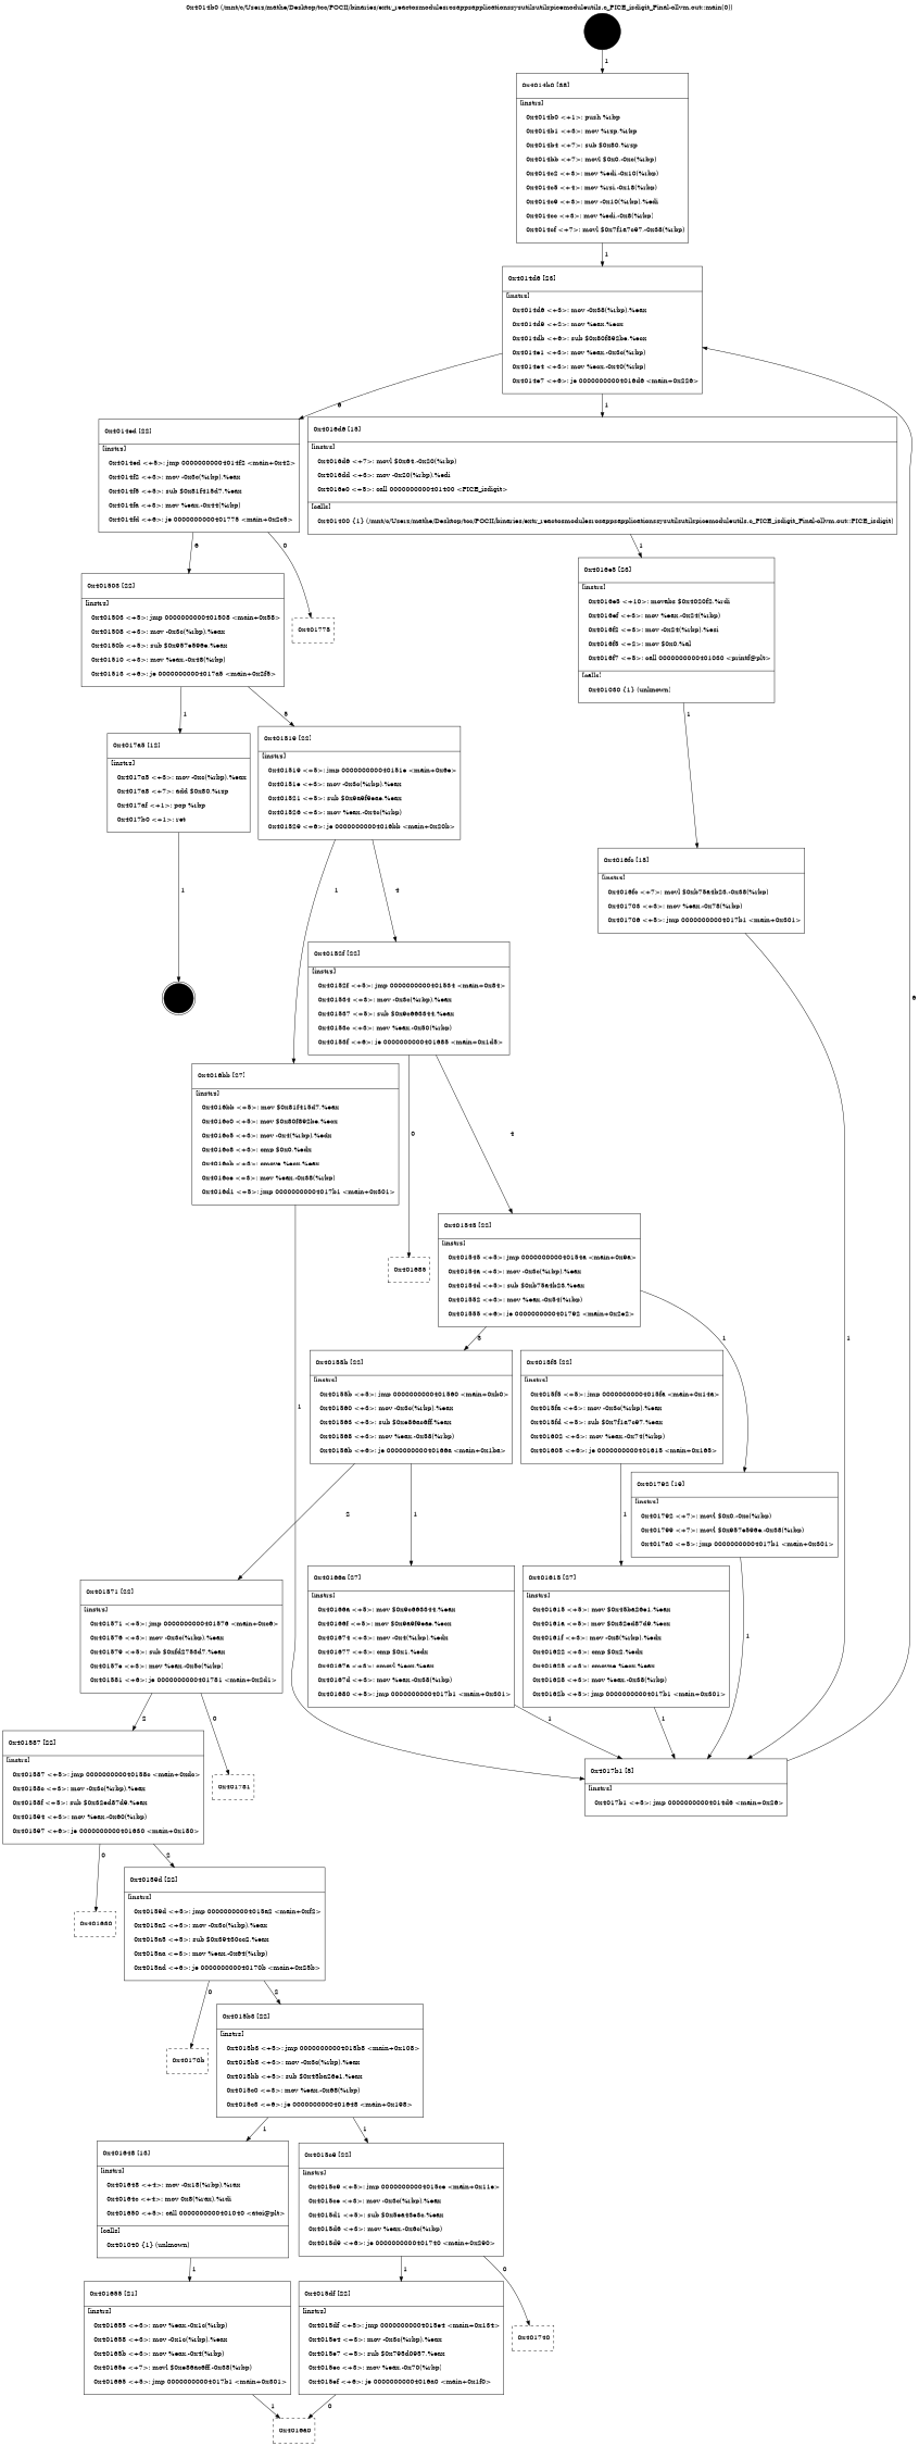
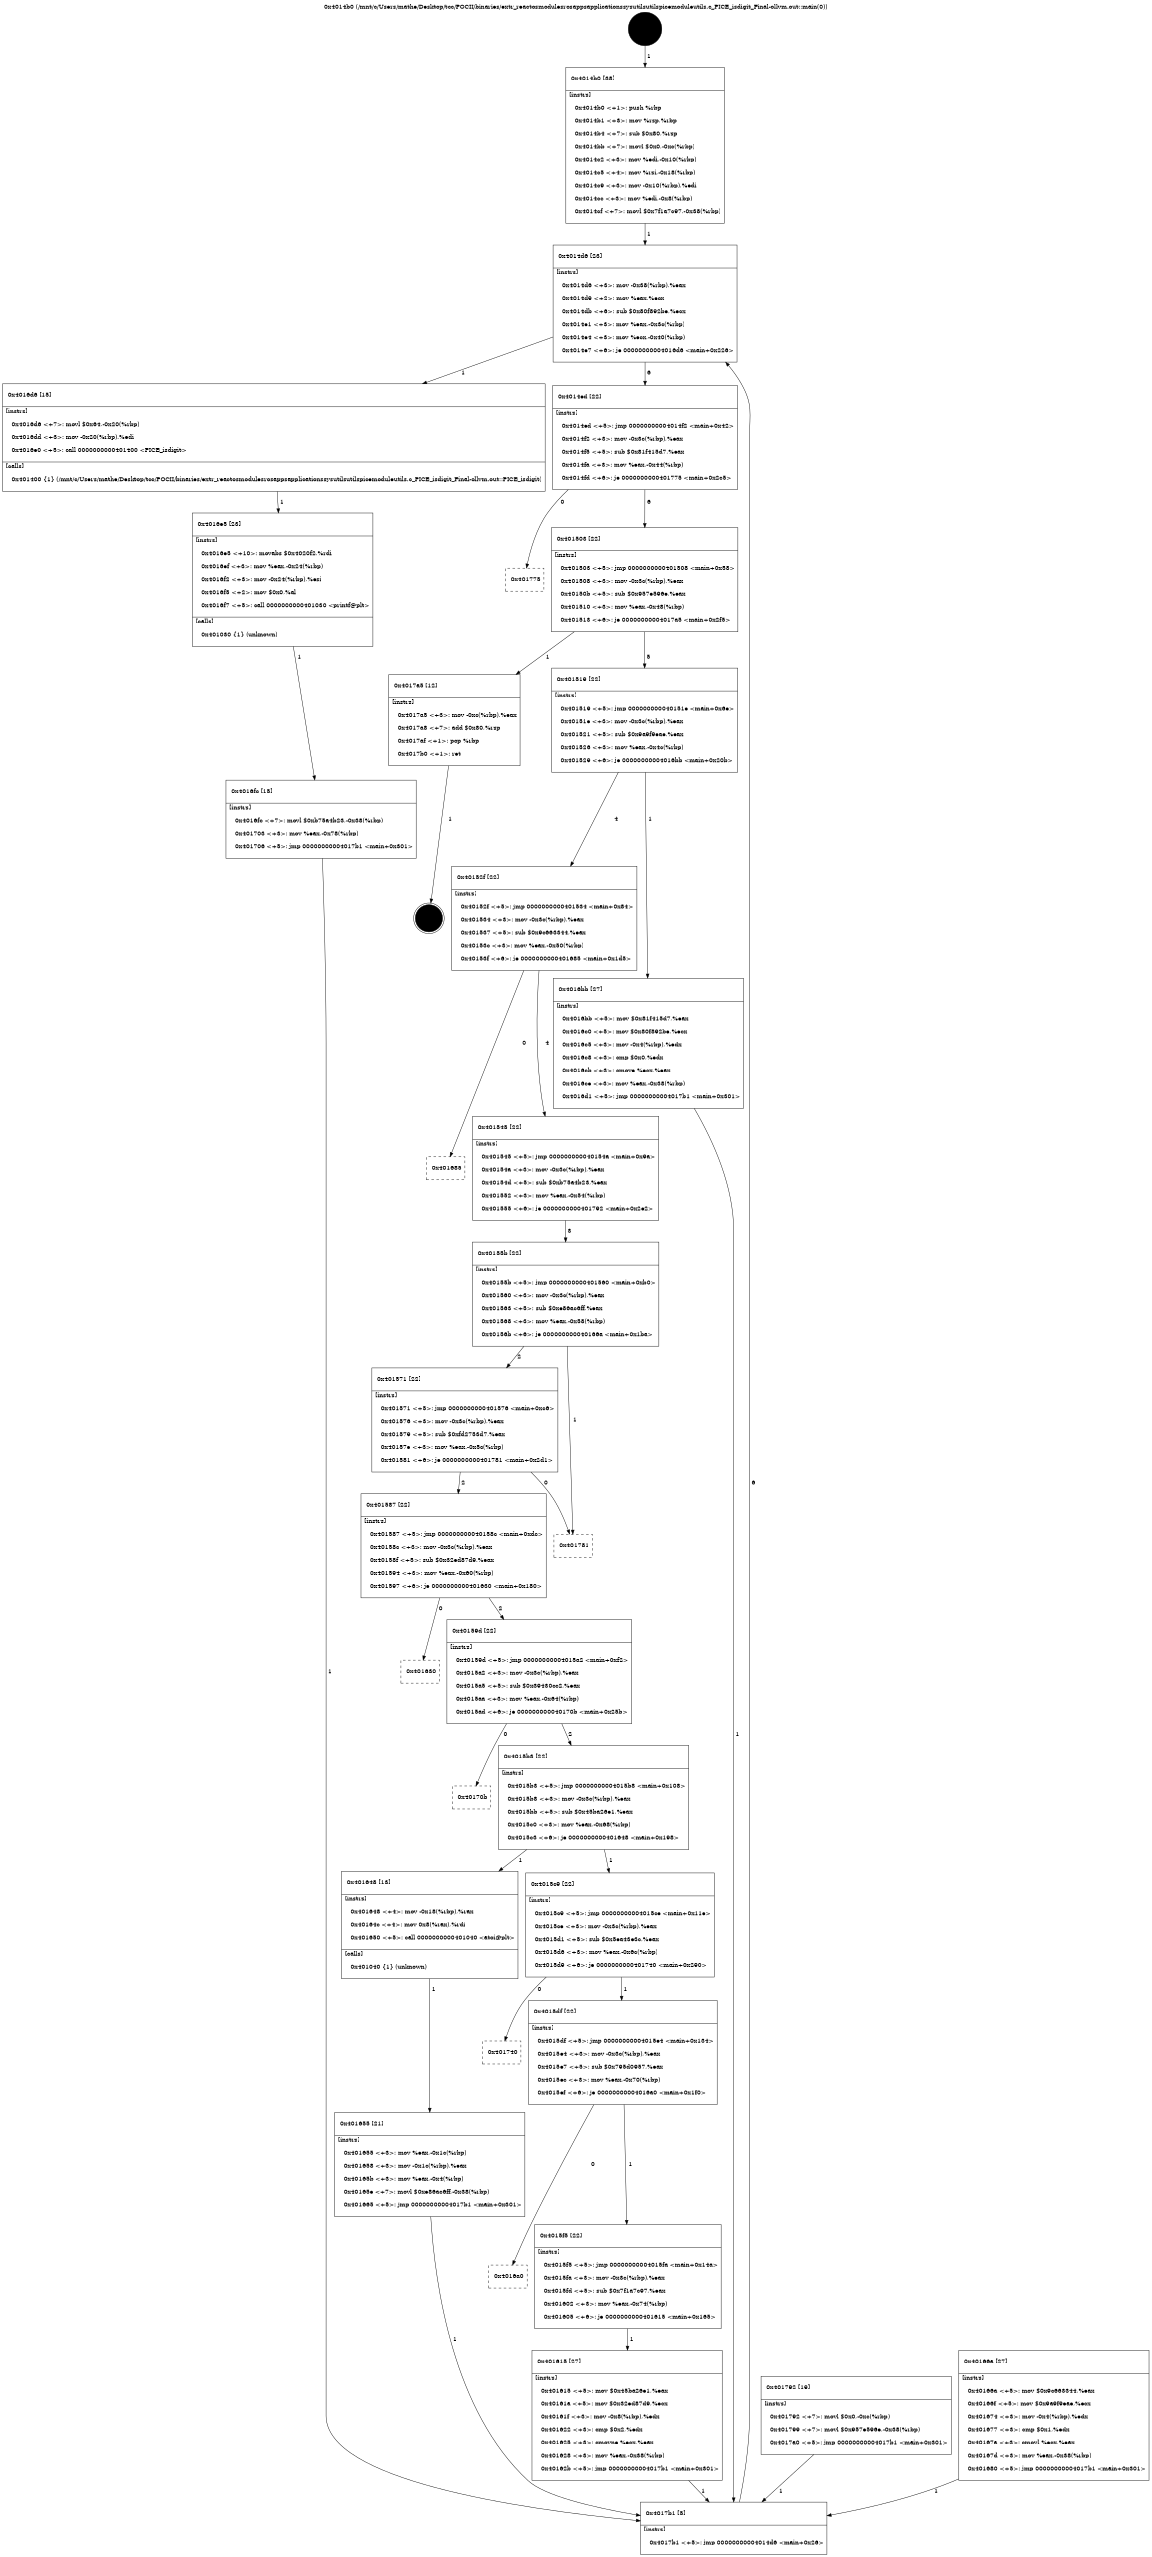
  digraph {
    label="0x4014b0 (/mnt/c/Users/mathe/Desktop/tcc/POCII/binaries/extr_reactosmodulesrosappsapplicationssysutilsutilspicemoduleutils.c_PICE_isdigit_Final-ollvm.out::main(0))"
    labelloc=t
    node [shape=record]
    Entry [fillcolor=black height=0.3 shape=circle style=filled width=0.3]
    n2 [label="{\n     0x4014b0 [38]\l\n     | [instrs]\l\n     &nbsp;&nbsp;0x4014b0 \<+1\>: push %rbp\l\n     &nbsp;&nbsp;0x4014b1 \<+3\>: mov %rsp,%rbp\l\n     &nbsp;&nbsp;0x4014b4 \<+7\>: sub $0x80,%rsp\l\n     &nbsp;&nbsp;0x4014bb \<+7\>: movl $0x0,-0xc(%rbp)\l\n     &nbsp;&nbsp;0x4014c2 \<+3\>: mov %edi,-0x10(%rbp)\l\n     &nbsp;&nbsp;0x4014c5 \<+4\>: mov %rsi,-0x18(%rbp)\l\n     &nbsp;&nbsp;0x4014c9 \<+3\>: mov -0x10(%rbp),%edi\l\n     &nbsp;&nbsp;0x4014cc \<+3\>: mov %edi,-0x8(%rbp)\l\n     &nbsp;&nbsp;0x4014cf \<+7\>: movl $0x7f1a7c97,-0x38(%rbp)\l\n  }"]
    n3 [label="{\n     0x4014d6 [23]\l\n     | [instrs]\l\n     &nbsp;&nbsp;0x4014d6 \<+3\>: mov -0x38(%rbp),%eax\l\n     &nbsp;&nbsp;0x4014d9 \<+2\>: mov %eax,%ecx\l\n     &nbsp;&nbsp;0x4014db \<+6\>: sub $0x80f892be,%ecx\l\n     &nbsp;&nbsp;0x4014e1 \<+3\>: mov %eax,-0x3c(%rbp)\l\n     &nbsp;&nbsp;0x4014e4 \<+3\>: mov %ecx,-0x40(%rbp)\l\n     &nbsp;&nbsp;0x4014e7 \<+6\>: je 00000000004016d6 \<main+0x226\>\l\n  }"]
    n4 [label="{\n     0x4016d6 [15]\l\n     | [instrs]\l\n     &nbsp;&nbsp;0x4016d6 \<+7\>: movl $0x64,-0x20(%rbp)\l\n     &nbsp;&nbsp;0x4016dd \<+3\>: mov -0x20(%rbp),%edi\l\n     &nbsp;&nbsp;0x4016e0 \<+5\>: call 0000000000401400 \<PICE_isdigit\>\l\n     | [calls]\l\n     &nbsp;&nbsp;0x401400 \{1\} (/mnt/c/Users/mathe/Desktop/tcc/POCII/binaries/extr_reactosmodulesrosappsapplicationssysutilsutilspicemoduleutils.c_PICE_isdigit_Final-ollvm.out::PICE_isdigit)\l\n  }"]
    n5 [label="{\n     0x4014ed [22]\l\n     | [instrs]\l\n     &nbsp;&nbsp;0x4014ed \<+5\>: jmp 00000000004014f2 \<main+0x42\>\l\n     &nbsp;&nbsp;0x4014f2 \<+3\>: mov -0x3c(%rbp),%eax\l\n     &nbsp;&nbsp;0x4014f5 \<+5\>: sub $0x81f415d7,%eax\l\n     &nbsp;&nbsp;0x4014fa \<+3\>: mov %eax,-0x44(%rbp)\l\n     &nbsp;&nbsp;0x4014fd \<+6\>: je 0000000000401775 \<main+0x2c5\>\l\n  }"]
    n6 [label="{\n     0x4016e5 [23]\l\n     | [instrs]\l\n     &nbsp;&nbsp;0x4016e5 \<+10\>: movabs $0x4020f2,%rdi\l\n     &nbsp;&nbsp;0x4016ef \<+3\>: mov %eax,-0x24(%rbp)\l\n     &nbsp;&nbsp;0x4016f2 \<+3\>: mov -0x24(%rbp),%esi\l\n     &nbsp;&nbsp;0x4016f5 \<+2\>: mov $0x0,%al\l\n     &nbsp;&nbsp;0x4016f7 \<+5\>: call 0000000000401030 \<printf@plt\>\l\n     | [calls]\l\n     &nbsp;&nbsp;0x401030 \{1\} (unknown)\l\n  }"]
    n7 [label="{\n     0x401775\l\n  }" style=dashed]
    n8 [label="{\n     0x401503 [22]\l\n     | [instrs]\l\n     &nbsp;&nbsp;0x401503 \<+5\>: jmp 0000000000401508 \<main+0x58\>\l\n     &nbsp;&nbsp;0x401508 \<+3\>: mov -0x3c(%rbp),%eax\l\n     &nbsp;&nbsp;0x40150b \<+5\>: sub $0x957e596e,%eax\l\n     &nbsp;&nbsp;0x401510 \<+3\>: mov %eax,-0x48(%rbp)\l\n     &nbsp;&nbsp;0x401513 \<+6\>: je 00000000004017a5 \<main+0x2f5\>\l\n  }"]
    n9 [label="{\n     0x4016fc [15]\l\n     | [instrs]\l\n     &nbsp;&nbsp;0x4016fc \<+7\>: movl $0xb75a4b23,-0x38(%rbp)\l\n     &nbsp;&nbsp;0x401703 \<+3\>: mov %eax,-0x78(%rbp)\l\n     &nbsp;&nbsp;0x401706 \<+5\>: jmp 00000000004017b1 \<main+0x301\>\l\n  }"]
    n10 [label="{\n     0x4017a5 [12]\l\n     | [instrs]\l\n     &nbsp;&nbsp;0x4017a5 \<+3\>: mov -0xc(%rbp),%eax\l\n     &nbsp;&nbsp;0x4017a8 \<+7\>: add $0x80,%rsp\l\n     &nbsp;&nbsp;0x4017af \<+1\>: pop %rbp\l\n     &nbsp;&nbsp;0x4017b0 \<+1\>: ret\l\n  }"]
    n11 [label="{\n     0x401519 [22]\l\n     | [instrs]\l\n     &nbsp;&nbsp;0x401519 \<+5\>: jmp 000000000040151e \<main+0x6e\>\l\n     &nbsp;&nbsp;0x40151e \<+3\>: mov -0x3c(%rbp),%eax\l\n     &nbsp;&nbsp;0x401521 \<+5\>: sub $0x9a9f9eae,%eax\l\n     &nbsp;&nbsp;0x401526 \<+3\>: mov %eax,-0x4c(%rbp)\l\n     &nbsp;&nbsp;0x401529 \<+6\>: je 00000000004016bb \<main+0x20b\>\l\n  }"]
    Exit [fillcolor=black height=0.3 peripheries=2 shape=circle style=filled width=0.3]
    n13 [label="{\n     0x4016bb [27]\l\n     | [instrs]\l\n     &nbsp;&nbsp;0x4016bb \<+5\>: mov $0x81f415d7,%eax\l\n     &nbsp;&nbsp;0x4016c0 \<+5\>: mov $0x80f892be,%ecx\l\n     &nbsp;&nbsp;0x4016c5 \<+3\>: mov -0x4(%rbp),%edx\l\n     &nbsp;&nbsp;0x4016c8 \<+3\>: cmp $0x0,%edx\l\n     &nbsp;&nbsp;0x4016cb \<+3\>: cmove %ecx,%eax\l\n     &nbsp;&nbsp;0x4016ce \<+3\>: mov %eax,-0x38(%rbp)\l\n     &nbsp;&nbsp;0x4016d1 \<+5\>: jmp 00000000004017b1 \<main+0x301\>\l\n  }"]
    n14 [label="{\n     0x40152f [22]\l\n     | [instrs]\l\n     &nbsp;&nbsp;0x40152f \<+5\>: jmp 0000000000401534 \<main+0x84\>\l\n     &nbsp;&nbsp;0x401534 \<+3\>: mov -0x3c(%rbp),%eax\l\n     &nbsp;&nbsp;0x401537 \<+5\>: sub $0x9c663344,%eax\l\n     &nbsp;&nbsp;0x40153c \<+3\>: mov %eax,-0x50(%rbp)\l\n     &nbsp;&nbsp;0x40153f \<+6\>: je 0000000000401685 \<main+0x1d5\>\l\n  }"]
    n15 [label="{\n     0x4017b1 [5]\l\n     | [instrs]\l\n     &nbsp;&nbsp;0x4017b1 \<+5\>: jmp 00000000004014d6 \<main+0x26\>\l\n  }"]
    n16 [label="{\n     0x401685\l\n  }" style=dashed]
    n17 [label="{\n     0x401545 [22]\l\n     | [instrs]\l\n     &nbsp;&nbsp;0x401545 \<+5\>: jmp 000000000040154a \<main+0x9a\>\l\n     &nbsp;&nbsp;0x40154a \<+3\>: mov -0x3c(%rbp),%eax\l\n     &nbsp;&nbsp;0x40154d \<+5\>: sub $0xb75a4b23,%eax\l\n     &nbsp;&nbsp;0x401552 \<+3\>: mov %eax,-0x54(%rbp)\l\n     &nbsp;&nbsp;0x401555 \<+6\>: je 0000000000401792 \<main+0x2e2\>\l\n  }"]
    n18 [label="{\n     0x401792 [19]\l\n     | [instrs]\l\n     &nbsp;&nbsp;0x401792 \<+7\>: movl $0x0,-0xc(%rbp)\l\n     &nbsp;&nbsp;0x401799 \<+7\>: movl $0x957e596e,-0x38(%rbp)\l\n     &nbsp;&nbsp;0x4017a0 \<+5\>: jmp 00000000004017b1 \<main+0x301\>\l\n  }"]
    n19 [label="{\n     0x40155b [22]\l\n     | [instrs]\l\n     &nbsp;&nbsp;0x40155b \<+5\>: jmp 0000000000401560 \<main+0xb0\>\l\n     &nbsp;&nbsp;0x401560 \<+3\>: mov -0x3c(%rbp),%eax\l\n     &nbsp;&nbsp;0x401563 \<+5\>: sub $0xe86ac6ff,%eax\l\n     &nbsp;&nbsp;0x401568 \<+3\>: mov %eax,-0x58(%rbp)\l\n     &nbsp;&nbsp;0x40156b \<+6\>: je 000000000040166a \<main+0x1ba\>\l\n  }"]
    n20 [label="{\n     0x401655 [21]\l\n     | [instrs]\l\n     &nbsp;&nbsp;0x401655 \<+3\>: mov %eax,-0x1c(%rbp)\l\n     &nbsp;&nbsp;0x401658 \<+3\>: mov -0x1c(%rbp),%eax\l\n     &nbsp;&nbsp;0x40165b \<+3\>: mov %eax,-0x4(%rbp)\l\n     &nbsp;&nbsp;0x40165e \<+7\>: movl $0xe86ac6ff,-0x38(%rbp)\l\n     &nbsp;&nbsp;0x401665 \<+5\>: jmp 00000000004017b1 \<main+0x301\>\l\n  }"]
    n21 [label="{\n     0x40166a [27]\l\n     | [instrs]\l\n     &nbsp;&nbsp;0x40166a \<+5\>: mov $0x9c663344,%eax\l\n     &nbsp;&nbsp;0x40166f \<+5\>: mov $0x9a9f9eae,%ecx\l\n     &nbsp;&nbsp;0x401674 \<+3\>: mov -0x4(%rbp),%edx\l\n     &nbsp;&nbsp;0x401677 \<+3\>: cmp $0x1,%edx\l\n     &nbsp;&nbsp;0x40167a \<+3\>: cmovl %ecx,%eax\l\n     &nbsp;&nbsp;0x40167d \<+3\>: mov %eax,-0x38(%rbp)\l\n     &nbsp;&nbsp;0x401680 \<+5\>: jmp 00000000004017b1 \<main+0x301\>\l\n  }"]
    n22 [label="{\n     0x401571 [22]\l\n     | [instrs]\l\n     &nbsp;&nbsp;0x401571 \<+5\>: jmp 0000000000401576 \<main+0xc6\>\l\n     &nbsp;&nbsp;0x401576 \<+3\>: mov -0x3c(%rbp),%eax\l\n     &nbsp;&nbsp;0x401579 \<+5\>: sub $0xfd2753d7,%eax\l\n     &nbsp;&nbsp;0x40157e \<+3\>: mov %eax,-0x5c(%rbp)\l\n     &nbsp;&nbsp;0x401581 \<+6\>: je 0000000000401781 \<main+0x2d1\>\l\n  }"]
    n23 [label="{\n     0x401781\l\n  }" style=dashed]
    n24 [label="{\n     0x401587 [22]\l\n     | [instrs]\l\n     &nbsp;&nbsp;0x401587 \<+5\>: jmp 000000000040158c \<main+0xdc\>\l\n     &nbsp;&nbsp;0x40158c \<+3\>: mov -0x3c(%rbp),%eax\l\n     &nbsp;&nbsp;0x40158f \<+5\>: sub $0x32ed87d9,%eax\l\n     &nbsp;&nbsp;0x401594 \<+3\>: mov %eax,-0x60(%rbp)\l\n     &nbsp;&nbsp;0x401597 \<+6\>: je 0000000000401630 \<main+0x180\>\l\n  }"]
    n25 [label="{\n     0x401630\l\n  }" style=dashed]
    n26 [label="{\n     0x40159d [22]\l\n     | [instrs]\l\n     &nbsp;&nbsp;0x40159d \<+5\>: jmp 00000000004015a2 \<main+0xf2\>\l\n     &nbsp;&nbsp;0x4015a2 \<+3\>: mov -0x3c(%rbp),%eax\l\n     &nbsp;&nbsp;0x4015a5 \<+5\>: sub $0x39430cc2,%eax\l\n     &nbsp;&nbsp;0x4015aa \<+3\>: mov %eax,-0x64(%rbp)\l\n     &nbsp;&nbsp;0x4015ad \<+6\>: je 000000000040170b \<main+0x25b\>\l\n  }"]
    n27 [label="{\n     0x40170b\l\n  }" style=dashed]
    n28 [label="{\n     0x4015b3 [22]\l\n     | [instrs]\l\n     &nbsp;&nbsp;0x4015b3 \<+5\>: jmp 00000000004015b8 \<main+0x108\>\l\n     &nbsp;&nbsp;0x4015b8 \<+3\>: mov -0x3c(%rbp),%eax\l\n     &nbsp;&nbsp;0x4015bb \<+5\>: sub $0x45ba26e1,%eax\l\n     &nbsp;&nbsp;0x4015c0 \<+3\>: mov %eax,-0x68(%rbp)\l\n     &nbsp;&nbsp;0x4015c3 \<+6\>: je 0000000000401648 \<main+0x198\>\l\n  }"]
    n29 [label="{\n     0x401615 [27]\l\n     | [instrs]\l\n     &nbsp;&nbsp;0x401615 \<+5\>: mov $0x45ba26e1,%eax\l\n     &nbsp;&nbsp;0x40161a \<+5\>: mov $0x32ed87d9,%ecx\l\n     &nbsp;&nbsp;0x40161f \<+3\>: mov -0x8(%rbp),%edx\l\n     &nbsp;&nbsp;0x401622 \<+3\>: cmp $0x2,%edx\l\n     &nbsp;&nbsp;0x401625 \<+3\>: cmovne %ecx,%eax\l\n     &nbsp;&nbsp;0x401628 \<+3\>: mov %eax,-0x38(%rbp)\l\n     &nbsp;&nbsp;0x40162b \<+5\>: jmp 00000000004017b1 \<main+0x301\>\l\n  }"]
    n30 [label="{\n     0x401648 [13]\l\n     | [instrs]\l\n     &nbsp;&nbsp;0x401648 \<+4\>: mov -0x18(%rbp),%rax\l\n     &nbsp;&nbsp;0x40164c \<+4\>: mov 0x8(%rax),%rdi\l\n     &nbsp;&nbsp;0x401650 \<+5\>: call 0000000000401040 \<atoi@plt\>\l\n     | [calls]\l\n     &nbsp;&nbsp;0x401040 \{1\} (unknown)\l\n  }"]
    n31 [label="{\n     0x4015c9 [22]\l\n     | [instrs]\l\n     &nbsp;&nbsp;0x4015c9 \<+5\>: jmp 00000000004015ce \<main+0x11e\>\l\n     &nbsp;&nbsp;0x4015ce \<+3\>: mov -0x3c(%rbp),%eax\l\n     &nbsp;&nbsp;0x4015d1 \<+5\>: sub $0x5ea43e3c,%eax\l\n     &nbsp;&nbsp;0x4015d6 \<+3\>: mov %eax,-0x6c(%rbp)\l\n     &nbsp;&nbsp;0x4015d9 \<+6\>: je 0000000000401740 \<main+0x290\>\l\n  }"]
    n32 [label="{\n     0x4015f5 [22]\l\n     | [instrs]\l\n     &nbsp;&nbsp;0x4015f5 \<+5\>: jmp 00000000004015fa \<main+0x14a\>\l\n     &nbsp;&nbsp;0x4015fa \<+3\>: mov -0x3c(%rbp),%eax\l\n     &nbsp;&nbsp;0x4015fd \<+5\>: sub $0x7f1a7c97,%eax\l\n     &nbsp;&nbsp;0x401602 \<+3\>: mov %eax,-0x74(%rbp)\l\n     &nbsp;&nbsp;0x401605 \<+6\>: je 0000000000401615 \<main+0x165\>\l\n  }"]
    n33 [label="{\n     0x4015df [22]\l\n     | [instrs]\l\n     &nbsp;&nbsp;0x4015df \<+5\>: jmp 00000000004015e4 \<main+0x134\>\l\n     &nbsp;&nbsp;0x4015e4 \<+3\>: mov -0x3c(%rbp),%eax\l\n     &nbsp;&nbsp;0x4015e7 \<+5\>: sub $0x795d0957,%eax\l\n     &nbsp;&nbsp;0x4015ec \<+3\>: mov %eax,-0x70(%rbp)\l\n     &nbsp;&nbsp;0x4015ef \<+6\>: je 00000000004016a0 \<main+0x1f0\>\l\n  }"]
    n34 [label="{\n     0x401740\l\n  }" style=dashed]
    n35 [label="{\n     0x4016a0\l\n  }" style=dashed]
    Entry -> n2 [label=" 1"]
    n2 -> n3 [label=" 1"]
    n3 -> n4 [label=" 1"]
    n3 -> n5 [label=" 6"]
    n4 -> n6 [label=" 1"]
    n5 -> n7 [label=" 0"]
    n5 -> n8 [label=" 6"]
    n6 -> n9 [label=" 1"]
    n8 -> n10 [label=" 1"]
    n8 -> n11 [label=" 5"]
    n9 -> n15 [label=" 1"]
    n10 -> Exit [label=" 1"]
    n11 -> n13 [label=" 1"]
    n11 -> n14 [label=" 4"]
    n13 -> n15 [label=" 1"]
    n14 -> n16 [label=" 0"]
    n14 -> n17 [label=" 4"]
    n15 -> n3 [label=" 6"]
-   n17 -> n18 [label=" 1"]
    n17 -> n19 [label=" 3"]
    n18 -> n15 [label=" 1"]
-   n19 -> n21 [label=" 1"]
+   n19 -> n23 [label=" 1"]
    n19 -> n22 [label=" 2"]
-   n20 -> n35 [label=" 1"]
+   n20 -> n15 [label=" 1"]
    n21 -> n15 [label=" 1"]
    n22 -> n23 [label=" 0"]
    n22 -> n24 [label=" 2"]
    n24 -> n25 [label=" 0"]
    n24 -> n26 [label=" 2"]
    n26 -> n27 [label=" 0"]
    n26 -> n28 [label=" 2"]
    n28 -> n30 [label=" 1"]
    n28 -> n31 [label=" 1"]
    n29 -> n15 [label=" 1"]
    n30 -> n20 [label=" 1"]
    n31 -> n33 [label=" 1"]
    n31 -> n34 [label=" 0"]
    n32 -> n29 [label=" 1"]
+   n33 -> n32 [label=" 1"]
    n33 -> n35 [label=" 0"]
  }
